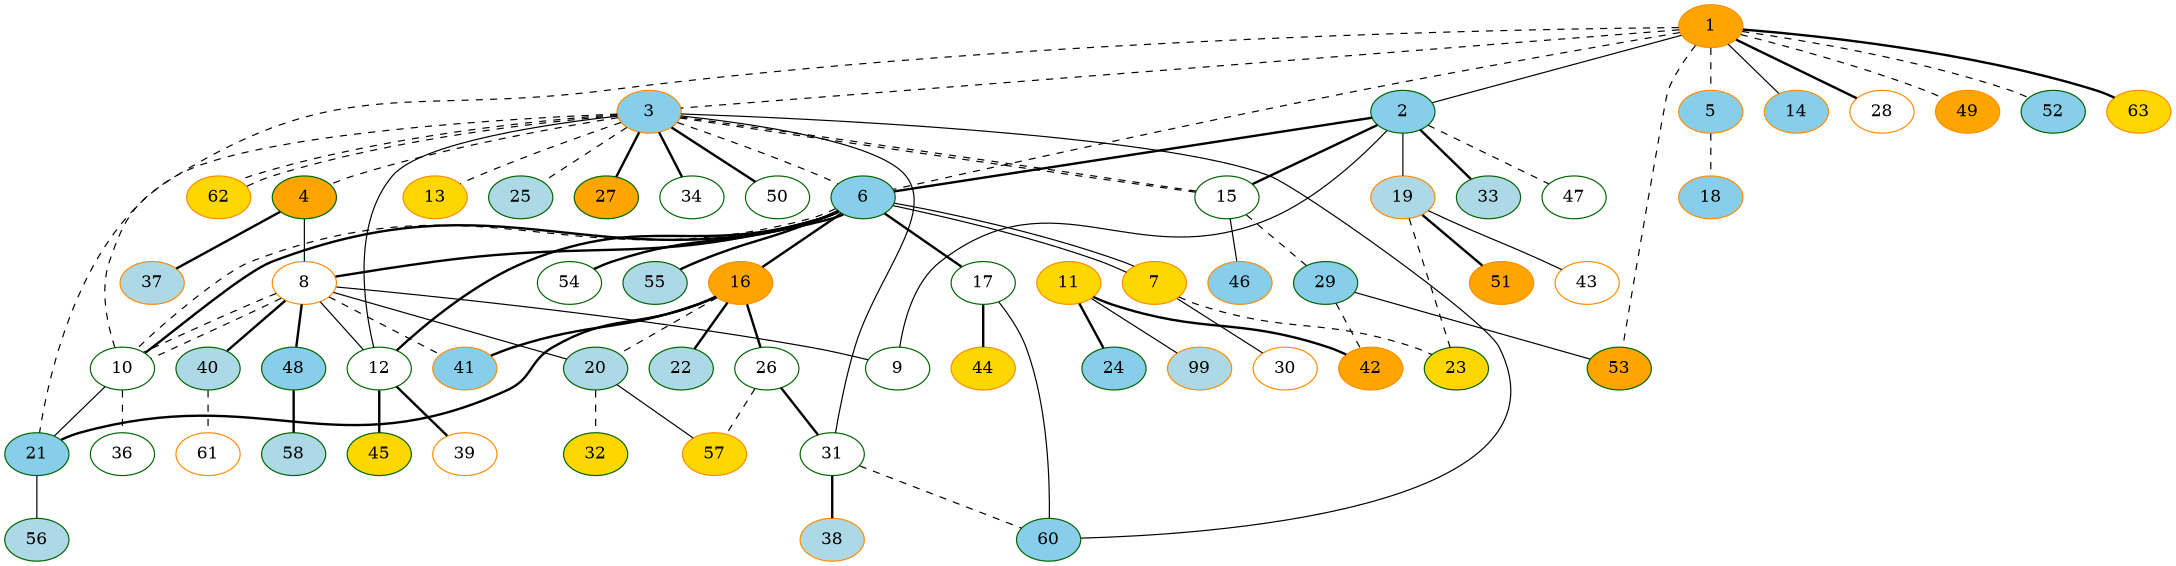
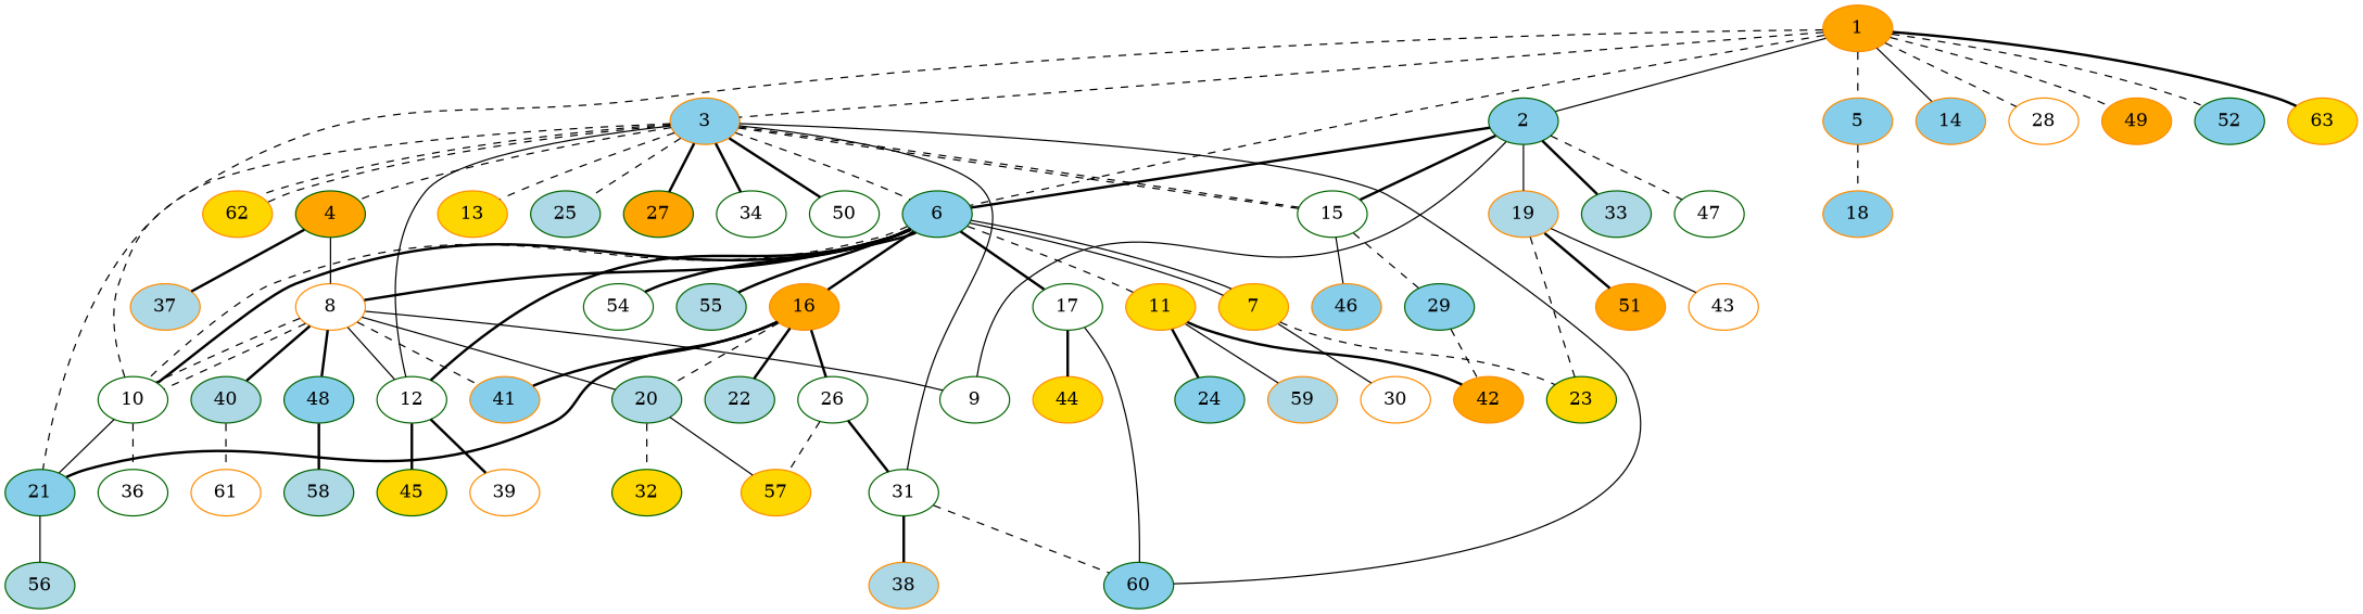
  graph {
    node [color=darkgreen fillcolor=white style=filled]
    edge [style=dashed]
    1 [color=darkorange fillcolor=orange]
    2 [fillcolor=skyblue]
    3 [color=darkorange fillcolor=skyblue]
    5 [color=darkorange fillcolor=skyblue]
    6 [fillcolor=skyblue]
    10
    14 [color=darkorange fillcolor=skyblue]
    28 [color=darkorange]
    49 [color=darkorange fillcolor=orange]
    52 [fillcolor=skyblue]
-   53 [fillcolor=orange]
    63 [color=darkorange fillcolor=gold]
    9
    15
    19 [color=darkorange fillcolor=lightblue]
    33 [fillcolor=lightblue]
    47
    4 [fillcolor=orange]
    12
    13 [color=darkorange fillcolor=gold]
    21 [fillcolor=skyblue]
    25 [fillcolor=lightblue]
    27 [fillcolor=orange]
    31
    34
    50
    60 [fillcolor=skyblue]
    62 [color=darkorange fillcolor=gold]
    18 [color=darkorange fillcolor=skyblue]
    8 [color=darkorange]
    7 [color=darkorange fillcolor=gold]
    11 [color=darkorange fillcolor=gold]
    16 [color=darkorange fillcolor=orange]
    17
    54
    55 [fillcolor=lightblue]
    36
    29 [fillcolor=skyblue]
    46 [color=darkorange fillcolor=skyblue]
    23 [fillcolor=gold]
    43 [color=darkorange]
    51 [color=darkorange fillcolor=orange]
    37 [color=darkorange fillcolor=lightblue]
    39 [color=darkorange]
    45 [fillcolor=gold]
    56 [fillcolor=lightblue]
    38 [color=darkorange fillcolor=lightblue]
    20 [fillcolor=lightblue]
    40 [fillcolor=lightblue]
    41 [color=darkorange fillcolor=skyblue]
    48 [fillcolor=skyblue]
    30 [color=darkorange]
    24 [fillcolor=skyblue]
    42 [color=darkorange fillcolor=orange]
-   59 [color=darkorange fillcolor=lightblue label=99]
+   59 [color=darkorange fillcolor=lightblue]
    22 [fillcolor=lightblue]
    26
    44 [color=darkorange fillcolor=gold]
    32 [fillcolor=gold]
    57 [color=darkorange fillcolor=gold]
    61 [color=darkorange]
    58 [fillcolor=lightblue]
    1 -- 2 [style=solid]
    1 -- 3
    1 -- 5
    1 -- 6
    1 -- 10
    1 -- 14 [style=solid]
-   1 -- 28 [style=bold]
+   1 -- 28
    1 -- 49
    1 -- 52
-   1 -- 53
    1 -- 63 [style=bold]
    2 -- 6 [style=bold]
    2 -- 9 [style=solid]
    2 -- 15 [style=bold]
    2 -- 19 [style=solid]
    2 -- 33 [style=bold]
    2 -- 47
    3 -- 6
    3 -- 15
    3 -- 15
    3 -- 4
    3 -- 12 [style=solid]
    3 -- 13
    3 -- 21
    3 -- 25
    3 -- 27 [style=bold]
    3 -- 31 [style=solid]
    3 -- 34 [style=bold]
    3 -- 50 [style=bold]
    3 -- 60 [style=solid]
    3 -- 62
    3 -- 62
    5 -- 18
    6 -- 10
    6 -- 10 [style=bold]
    6 -- 12 [style=bold]
    6 -- 8 [style=bold]
    6 -- 7 [style=solid]
    6 -- 7 [style=solid]
+   6 -- 11
    6 -- 16 [style=bold]
    6 -- 17 [style=bold]
    6 -- 54 [style=bold]
    6 -- 55 [style=bold]
    10 -- 21 [style=solid]
    10 -- 36
    15 -- 29
    15 -- 46 [style=solid]
    19 -- 23
    19 -- 43 [style=solid]
    19 -- 51 [style=bold]
    4 -- 8 [style=solid]
    4 -- 37 [style=bold]
    12 -- 39 [style=bold]
    12 -- 45 [style=bold]
    21 -- 56 [style=solid]
    31 -- 60
    31 -- 38 [style=bold]
    8 -- 10
    8 -- 10
    8 -- 9 [style=solid]
    8 -- 12 [style=solid]
    8 -- 20 [style=solid]
    8 -- 40 [style=bold]
    8 -- 41
    8 -- 48 [style=bold]
    7 -- 23
    7 -- 30 [style=solid]
    11 -- 24 [style=bold]
    11 -- 42 [style=bold]
    11 -- 59 [style=solid]
    16 -- 21 [style=bold]
    16 -- 20
    16 -- 41 [style=bold]
    16 -- 22 [style=bold]
    16 -- 26 [style=bold]
    17 -- 60 [style=solid]
    17 -- 44 [style=bold]
-   29 -- 53 [style=solid]
    29 -- 42
    20 -- 32
    20 -- 57 [style=solid]
    40 -- 61
    48 -- 58 [style=bold]
    26 -- 31 [style=bold]
    26 -- 57
  }
